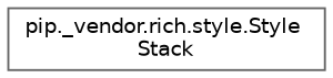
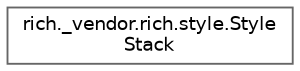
  digraph {
    rankdir=LR
-   n1 [color=grey40 fillcolor=white fontname=Helvetica fontsize=10 height=0.2 label="pip._vendor.rich.style.Style\lStack" shape=box style=filled width=0.4]
+   n1 [color=grey40 fillcolor=white fontname=Helvetica fontsize=10 height=0.2 label="rich._vendor.rich.style.Style\lStack" shape=box style=filled width=0.4]
  }
